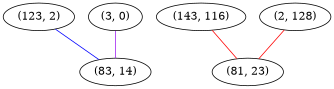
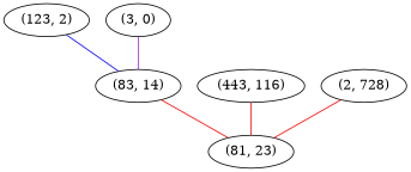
  graph {
    edge [color=red weight=1]
    n1 [label="(123, 2)"]
    "(83, 14)"
    "(81, 23)"
    n4 [label="(3, 0)"]
-   "(143, 116)"
-   "(2, 128)"
+   "(143, 116)" [label="(443, 116)"]
+   "(2, 128)" [label="(2, 728)"]
    n1 -- "(83, 14)" [color=blue weight=3]
+   "(83, 14)" -- "(81, 23)"
    n4 -- "(83, 14)" [color=purple weight=4]
    "(143, 116)" -- "(81, 23)"
    "(2, 128)" -- "(81, 23)"
  }
